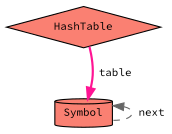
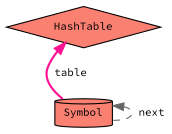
  digraph {
    fontname="Source Code Pro"
    node [color=black fillcolor=salmon fontname="Source Code Pro" fontsize=10 style=filled]
    edge [dir=back fontname="Source Code Pro" fontsize=10 labelfontname=Helvetica labelfontsize=10]
    n1 [fontcolor=black height=0.2 label=HashTable shape=diamond width=0.4]
    n2 [height=0.2 label=Symbol shape=cylinder width=0.4]
-   n2 -> n1 [color=deeppink label=" table" style=bold]
+   n1 -> n2 [color=deeppink label=" table" style=bold]
    n2 -> n2 [color=gray40 label=" next" style=dashed]
  }
